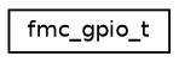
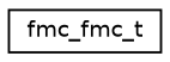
  digraph {
    rankdir=LR
-   n1 [color=black fillcolor=white fontname=Helvetica fontsize=10 height=0.2 label=fmc_gpio_t shape=record style=filled width=0.4]
+   n1 [color=black fillcolor=white fontname=Helvetica fontsize=10 height=0.2 label=fmc_fmc_t shape=record style=filled width=0.4]
  }
